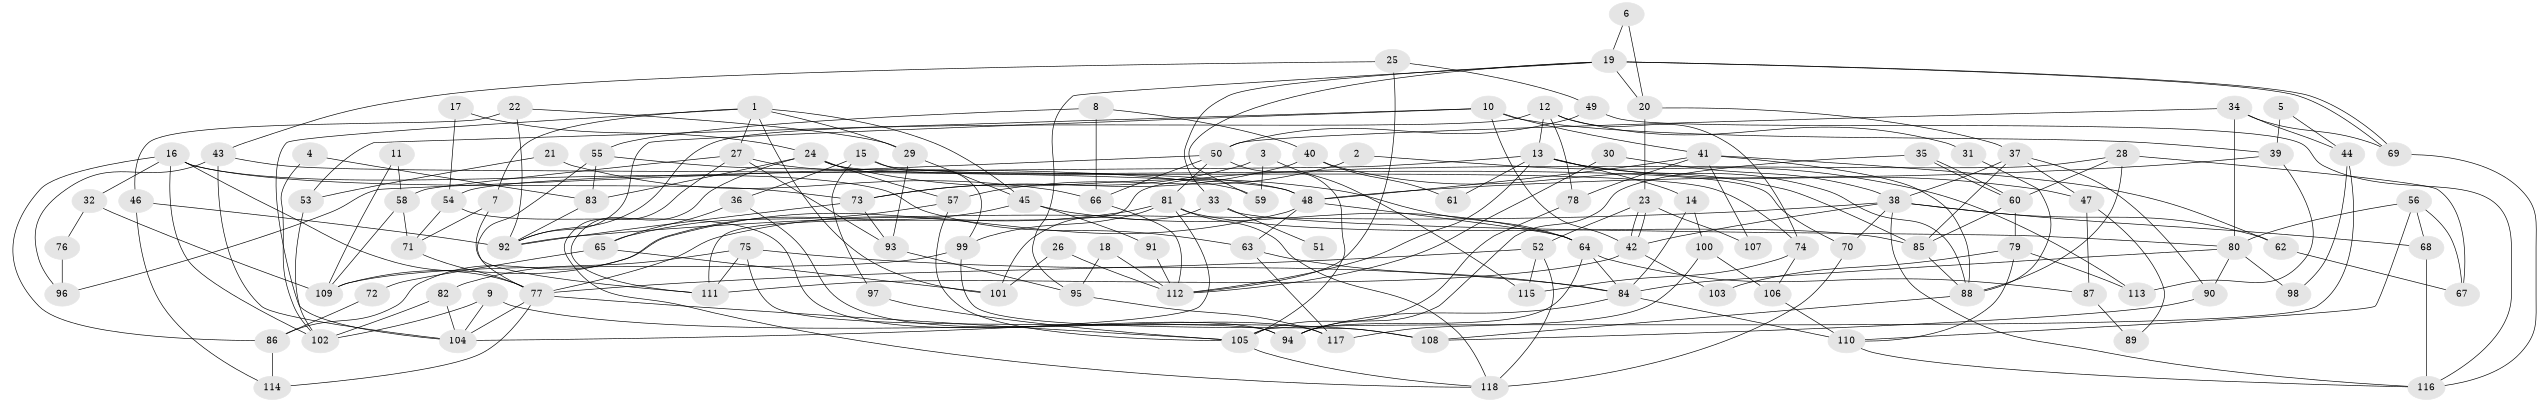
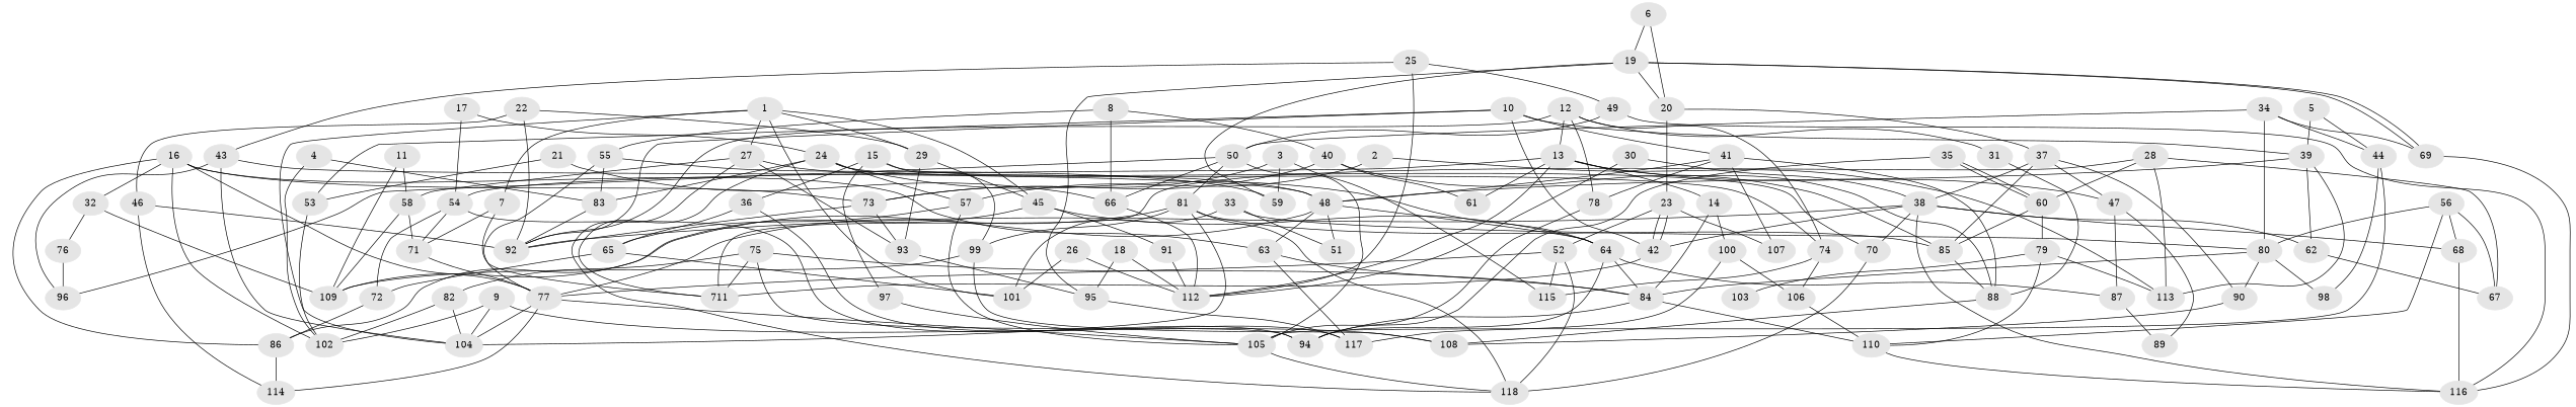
  graph {
    node [color=gray90 style=filled]
    1
    7
    27
    29
    45
    101
    104
    71
-   111
+   111 [label=711]
    58
    48
    93
    118
    86
    64
    91
    2
    57
    113
    65
    105
    3
    59
    73
    115
    92
    4
    83
    102
    5
    39
    44
    98
    6
    19
    20
    95
    33
    69
    23
    37
    77
    8
    40
    55
    66
    61
    85
    112
    9
    108
    10
    41
    42
    53
    78
    88
    107
    62
    103
    11
    109
    12
    13
    31
    74
    14
    47
    54
    106
    84
    100
    87
    89
    94
    72
    110
    117
    15
    36
    70
    97
    99
    16
    32
    63
    76
    114
    17
    24
    18
    51
    80
    116
    52
    38
    90
    21
    22
    46
    25
    43
    49
    96
    50
    26
    28
    60
    67
    79
    30
    68
    34
    81
    35
    56
    75
    82
    1 -- 7
    1 -- 27
    1 -- 29
    1 -- 45
    1 -- 101
    1 -- 104
    7 -- 71
    7 -- 111
    27 -- 58
    27 -- 48
    27 -- 93
    27 -- 118
    29 -- 45
    29 -- 93
    45 -- 86
    45 -- 64
    45 -- 91
    71 -- 77
    58 -- 71
    58 -- 109
    48 -- 64
    48 -- 77
    48 -- 63
+   48 -- 51
    93 -- 95
    86 -- 114
    64 -- 84
    64 -- 87
    64 -- 94
    91 -- 112
    2 -- 57
    2 -- 113
    57 -- 65
    57 -- 105
    65 -- 101
    65 -- 72
    105 -- 118
    3 -- 59
    3 -- 73
    3 -- 115
    73 -- 93
    73 -- 92
    4 -- 83
    4 -- 102
    83 -- 92
    5 -- 39
    5 -- 44
    39 -- 48
    39 -- 113
    44 -- 105
    44 -- 98
    6 -- 19
    6 -- 20
    19 -- 59
    19 -- 20
    19 -- 95
-   19 -- 33
    19 -- 69
    19 -- 69
    20 -- 23
    20 -- 37
    95 -- 117
    33 -- 101
    33 -- 51
    33 -- 80
    69 -- 116
    23 -- 42
    23 -- 42
    23 -- 107
    23 -- 52
    37 -- 85
    37 -- 47
    37 -- 38
    37 -- 90
    77 -- 104
    77 -- 105
    77 -- 114
    8 -- 40
    8 -- 55
    8 -- 66
    40 -- 73
    40 -- 61
    40 -- 85
    55 -- 59
    55 -- 83
    55 -- 77
    66 -- 112
    85 -- 88
    9 -- 104
    9 -- 102
    9 -- 108
    10 -- 92
    10 -- 39
    10 -- 41
    10 -- 42
    10 -- 53
    41 -- 48
    41 -- 78
    41 -- 88
    41 -- 107
-   41 -- 62
+   39 -- 62
    42 -- 111
-   42 -- 103
    53 -- 102
    78 -- 105
    88 -- 108
    62 -- 67
    11 -- 58
    11 -- 109
    12 -- 92
    12 -- 78
    12 -- 13
    12 -- 31
    12 -- 74
    13 -- 61
    13 -- 112
    13 -- 88
    13 -- 14
    13 -- 47
    13 -- 54
    31 -- 88
    74 -- 115
    74 -- 106
    14 -- 84
    14 -- 100
    47 -- 87
    47 -- 89
    54 -- 71
    54 -- 94
+   54 -- 72
    106 -- 110
    84 -- 94
    84 -- 110
    100 -- 106
    100 -- 117
    87 -- 89
    72 -- 86
    110 -- 116
    15 -- 36
    15 -- 70
    15 -- 97
    15 -- 99
    36 -- 65
    36 -- 117
    70 -- 118
    97 -- 105
    99 -- 108
    99 -- 109
    16 -- 86
    16 -- 73
    16 -- 102
    16 -- 77
    16 -- 32
    16 -- 63
    32 -- 109
    32 -- 76
    63 -- 84
    63 -- 117
    76 -- 96
    17 -- 54
    17 -- 24
    24 -- 111
    24 -- 64
    24 -- 57
    24 -- 83
    24 -- 74
    18 -- 95
    18 -- 112
    80 -- 98
    80 -- 84
    80 -- 90
    52 -- 118
    52 -- 115
    52 -- 77
    38 -- 92
    38 -- 42
    38 -- 62
    38 -- 70
    38 -- 116
    38 -- 68
    90 -- 108
    21 -- 66
    21 -- 53
    22 -- 29
    22 -- 92
    22 -- 46
    46 -- 92
    46 -- 114
    25 -- 112
    25 -- 43
    25 -- 49
    43 -- 104
    43 -- 48
    43 -- 96
    49 -- 116
    49 -- 50
    50 -- 105
    50 -- 66
    50 -- 96
    50 -- 81
    26 -- 101
    26 -- 112
    28 -- 111
-   28 -- 88
+   28 -- 113
    28 -- 60
    28 -- 67
    60 -- 85
    60 -- 79
    79 -- 113
    79 -- 103
    79 -- 110
    30 -- 112
    30 -- 38
    68 -- 116
    34 -- 44
    34 -- 69
    34 -- 80
    34 -- 50
    81 -- 104
    81 -- 118
    81 -- 85
    81 -- 109
    81 -- 99
    35 -- 94
    35 -- 60
    35 -- 60
    56 -- 110
    56 -- 80
    56 -- 67
    56 -- 68
    75 -- 111
    75 -- 84
    75 -- 94
    75 -- 82
    82 -- 104
    82 -- 102
  }
